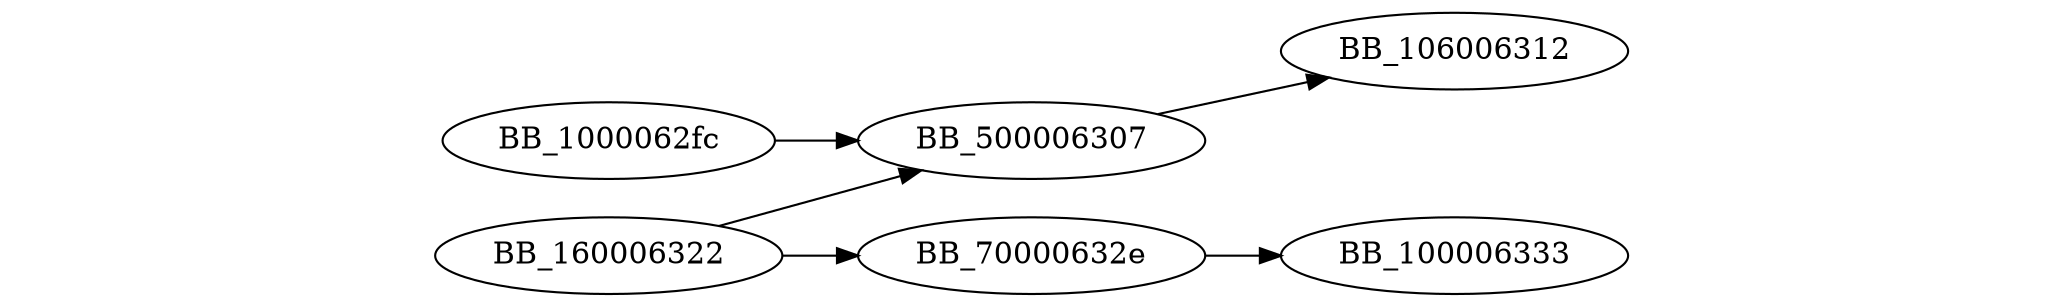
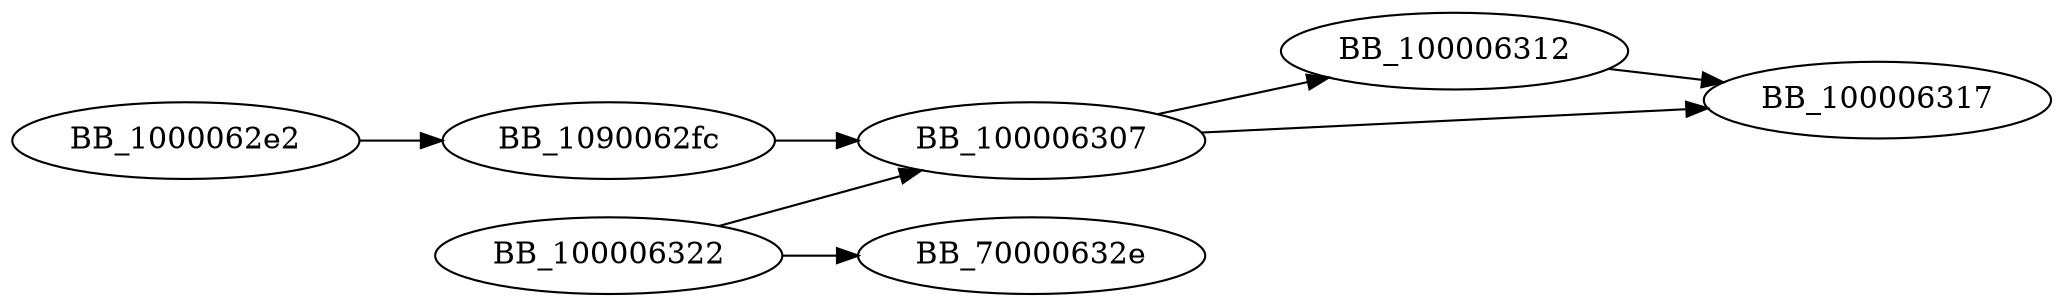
  digraph {
    rankdir=LR
-   BB_1000062fc
-   BB_100006307 [label=BB_500006307]
-   BB_100006312 [label=BB_106006312]
-   BB_100006322 [label=BB_160006322]
+   BB_1000062e2
+   BB_1000062fc [label=BB_1090062fc]
+   BB_100006307
+   BB_100006312
+   BB_100006317
+   BB_100006322
    n7 [label=BB_70000632e]
-   BB_100006333
+   BB_1000062e2 -> BB_1000062fc
    BB_1000062fc -> BB_100006307
    BB_100006307 -> BB_100006312
+   BB_100006307 -> BB_100006317
+   BB_100006312 -> BB_100006317
    BB_100006322 -> BB_100006307
    BB_100006322 -> n7
-   n7 -> BB_100006333
  }
